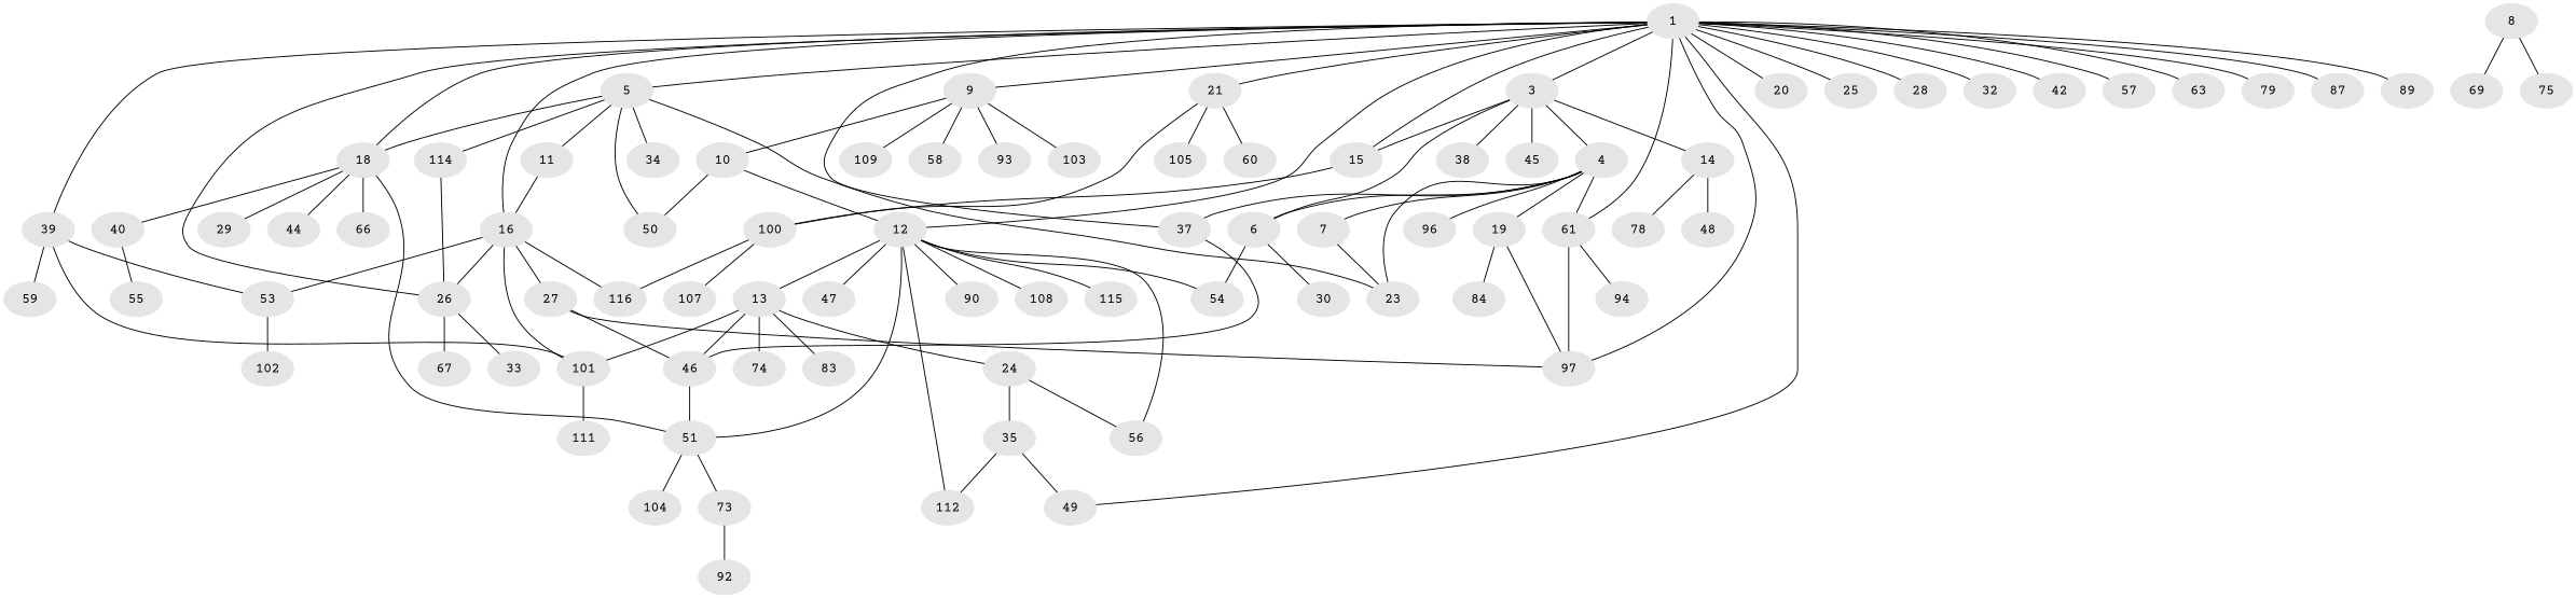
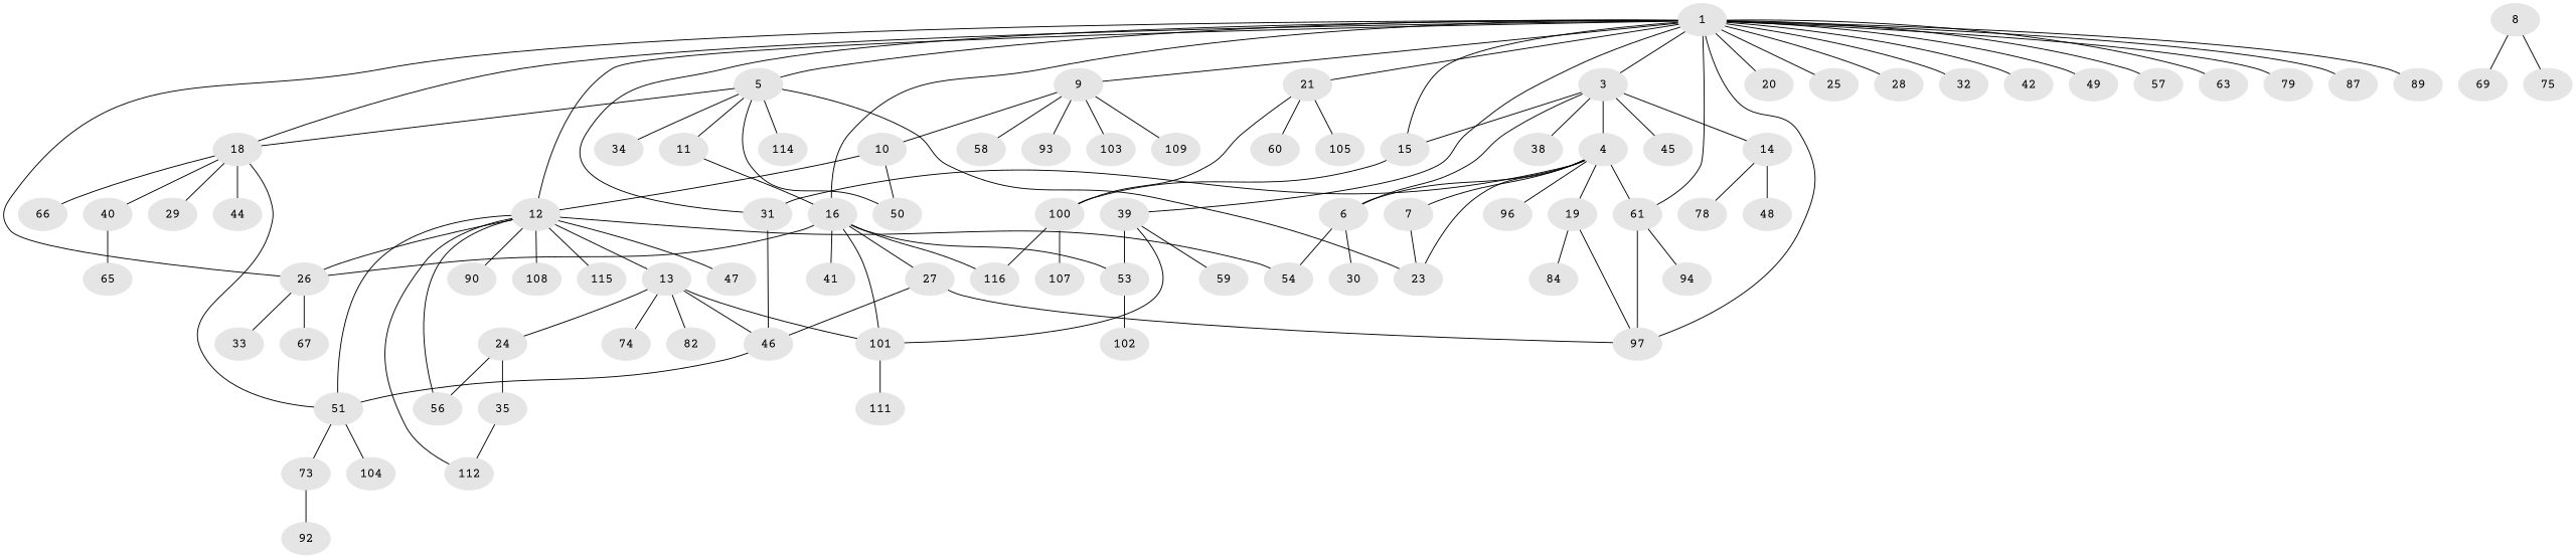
  graph {
    fontname="Courier Prime"
    node [color=gray90 fontname="Courier Prime" style=filled]
    edge [fontname="Courier Prime"]
    1 [super="+2"]
    3 [super="+37"]
    5 [super="+106"]
    9 [super="+72"]
    12 [super="+99"]
    15 [super="+70"]
    16 [super="+43"]
    18 [super="+36"]
    20
    21 [super="+22"]
    25 [super="+64"]
    26 [super="+88"]
    28
-   31 [super="+85" label=37]
+   31 [super="+85"]
    32 [super="+71"]
    39 [super="+68"]
    42
    49
    57
    61 [super="+110"]
    63
    79
    n23 [label=87]
    89
    97 [super="+98"]
    4 [super="+17"]
    6 [super="+76"]
    14
    38
    45
    23 [super="+91"]
    11 [super="+95"]
    34
    50
    114
    10 [super="+80"]
    58
    93
    103
    109
    54
    13 [super="+82"]
    47
    51 [super="+77"]
    56 [super="+113"]
    90
    108
    112
    115
    100 [super="+118"]
    101
    27
+   41
    53 [super="+62"]
    116
    29
    40
    44
    66
    60
    105
    33
    67
    46 [super="+86"]
    59
    94
    7
    19 [super="+65"]
    96
    30
    48
    78
    84
    8 [super="+52"]
    69
    75
    24
    74 [super="+87"]
-   83
+   83 [label=82]
    73
    104
    35 [super="+117"]
    111
    107
    102
-   55
+   55 [label=65]
    92
    1 -- 3
    1 -- 5 [weight=2]
    1 -- 9
    1 -- 12
    1 -- 15
    1 -- 16
    1 -- 18
    1 -- 20
    1 -- 21
    1 -- 25
    1 -- 26
    1 -- 28
    1 -- 31
    1 -- 32
    1 -- 39
    1 -- 42
    1 -- 49
    1 -- 57
    1 -- 61
    1 -- 63
    1 -- 79
    1 -- n23
    1 -- 89
    1 -- 97 [weight=2]
    3 -- 15
    3 -- 4
    3 -- 6
    3 -- 14
    3 -- 38
    3 -- 45
    5 -- 18
    5 -- 23
    5 -- 11
    5 -- 34
    5 -- 50
    5 -- 114
    9 -- 10
    9 -- 58
    9 -- 93
    9 -- 103
    9 -- 109
-   114 -- 26
+   12 -- 26
    12 -- 54
    12 -- 13
    12 -- 47
    12 -- 51
    12 -- 56
    12 -- 90
    12 -- 108
    12 -- 112
    12 -- 115
    15 -- 100
    16 -- 26
    16 -- 101
    16 -- 27
+   16 -- 41
    16 -- 53
    16 -- 116
    18 -- 51
    18 -- 29
    18 -- 40
    18 -- 44
    18 -- 66
    21 -- 100
    21 -- 60
    21 -- 105
    26 -- 33
    26 -- 67
    31 -- 46
    39 -- 101
    39 -- 53
    39 -- 59
    61 -- 97
    61 -- 94
    4 -- 31
    4 -- 61
    4 -- 6
    4 -- 23
    4 -- 7
    4 -- 19
    4 -- 96 [weight=2]
    6 -- 54
    6 -- 30
    14 -- 48
    14 -- 78
    11 -- 16
    10 -- 12
    10 -- 50
    13 -- 101
    13 -- 46
    13 -- 24
    13 -- 74
    13 -- 83
    51 -- 73
    51 -- 104
    100 -- 116
    100 -- 107
    101 -- 111
    27 -- 97
    27 -- 46
    53 -- 102
    40 -- 55
    46 -- 51
    7 -- 23
    19 -- 97
    19 -- 84
    8 -- 69
    8 -- 75
    24 -- 56
    24 -- 35
    73 -- 92
-   35 -- 49
    35 -- 112
  }
